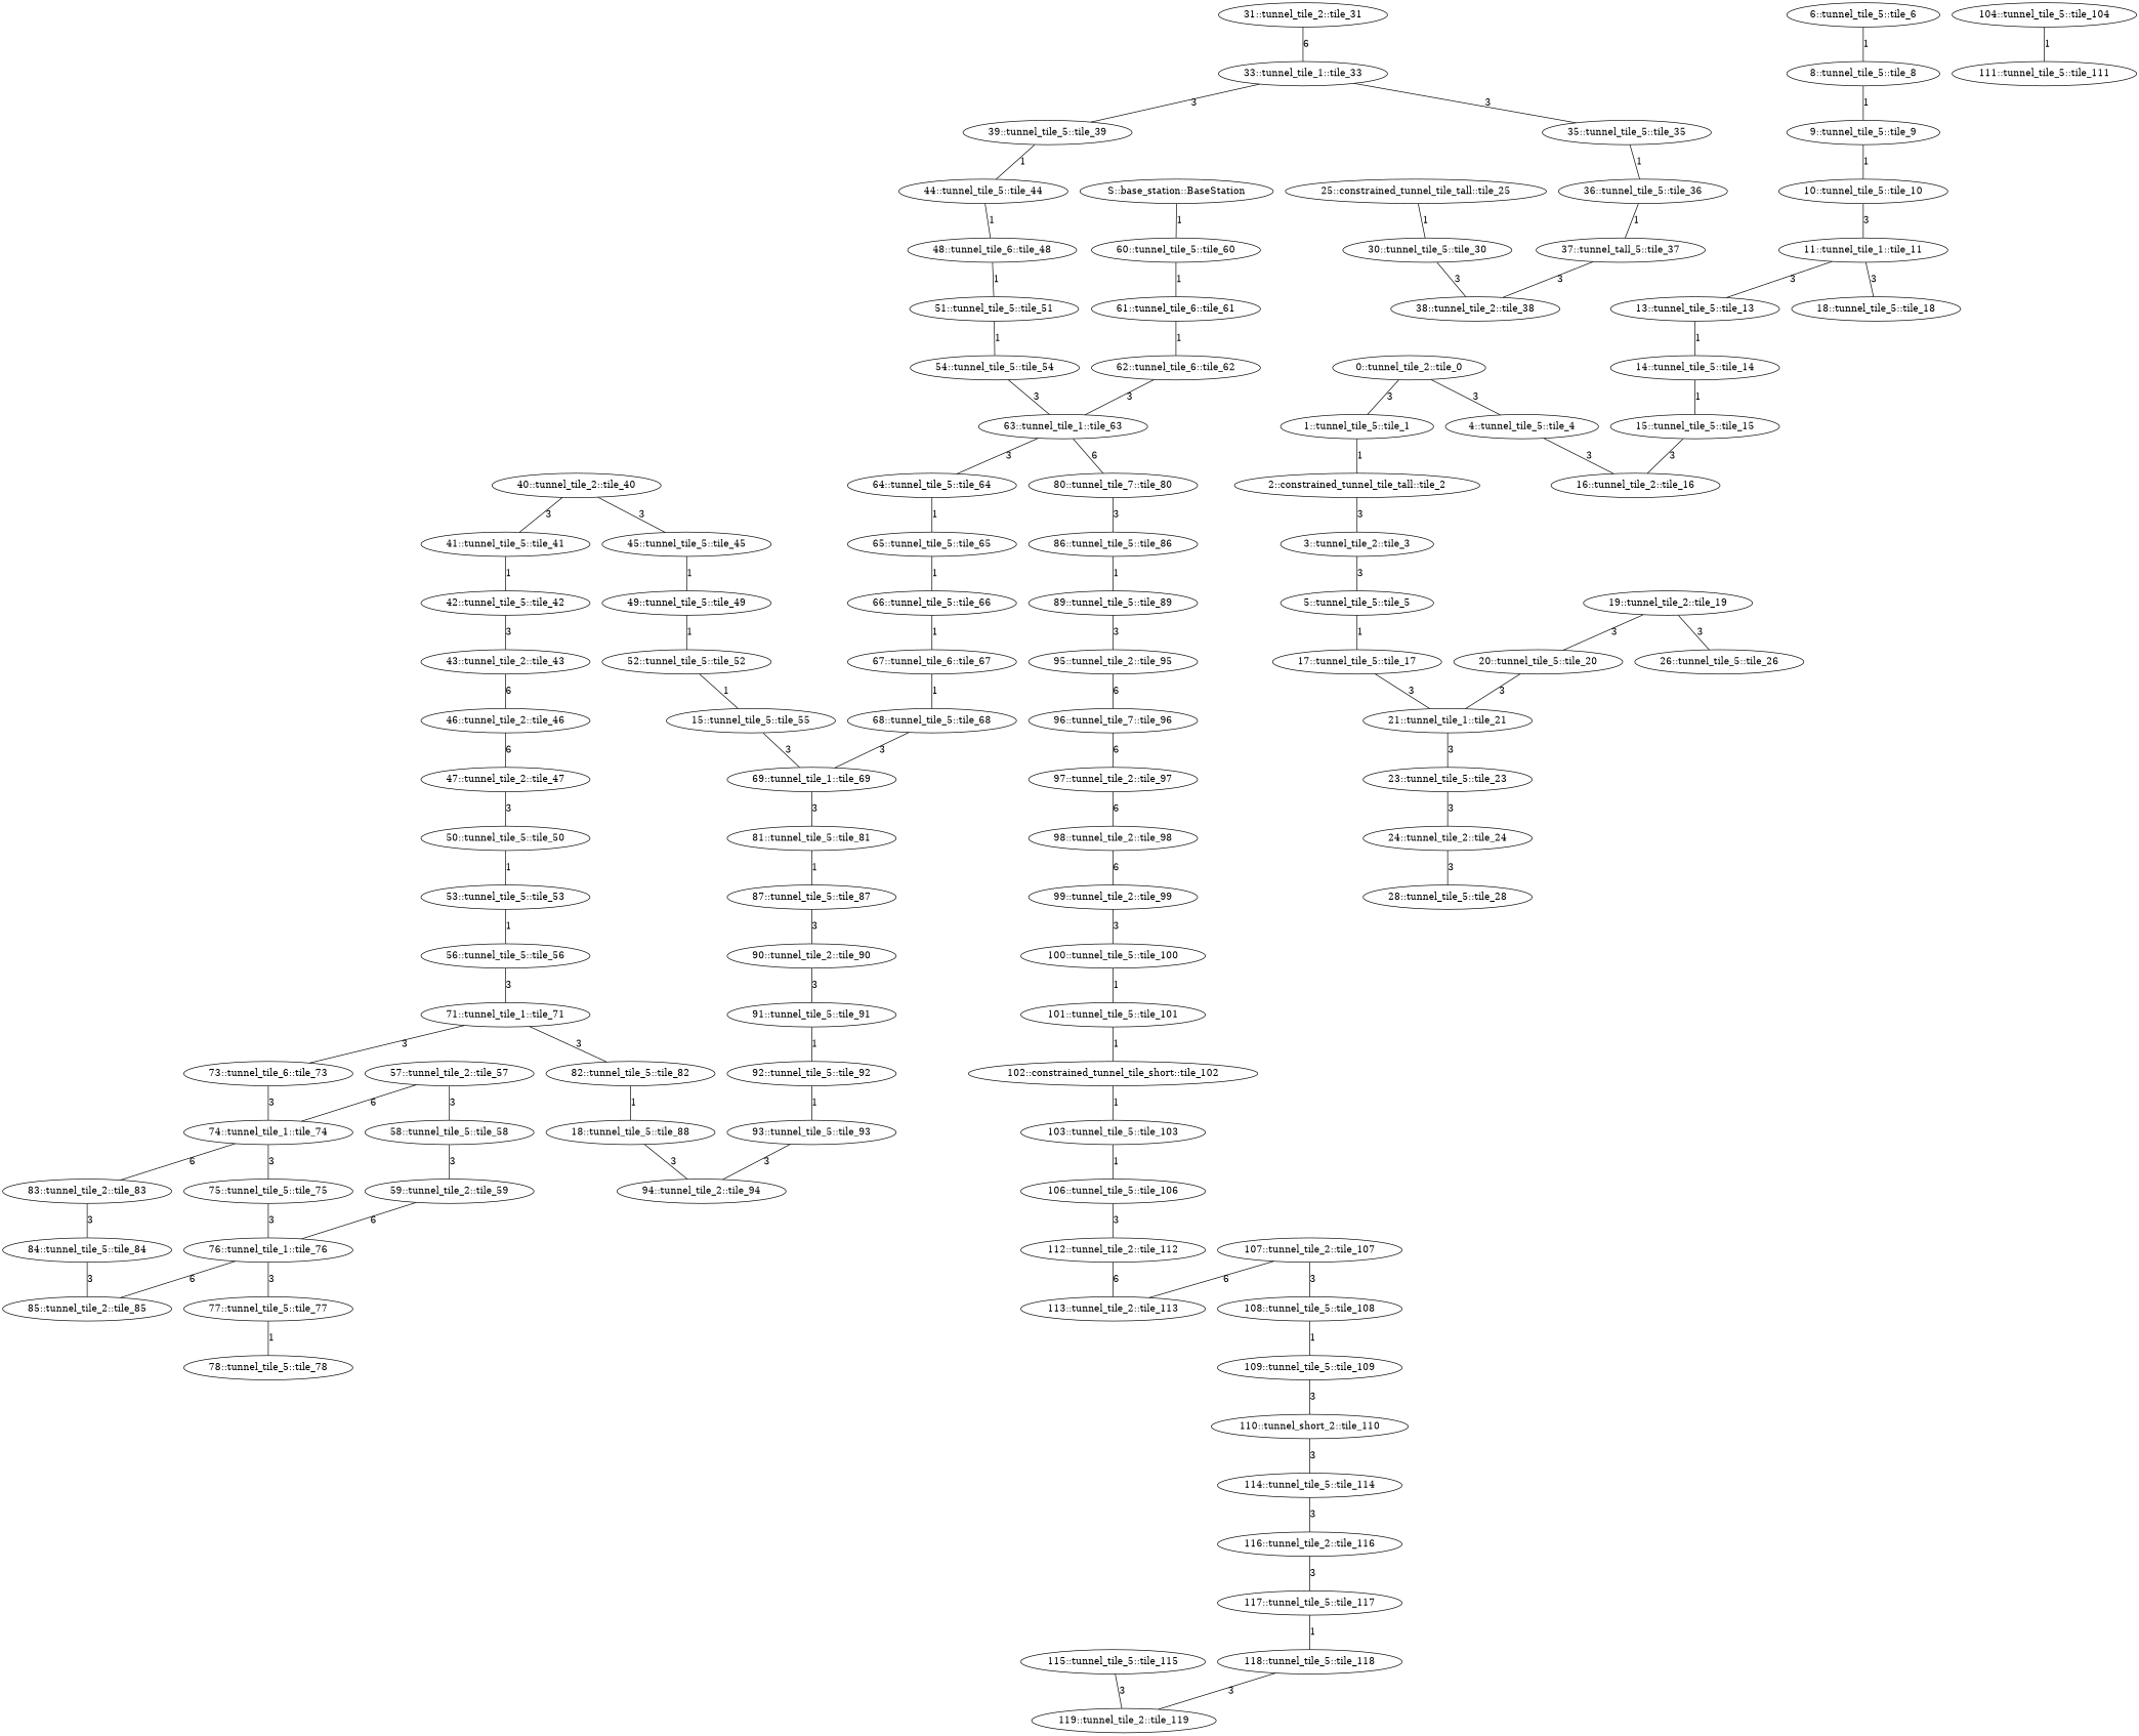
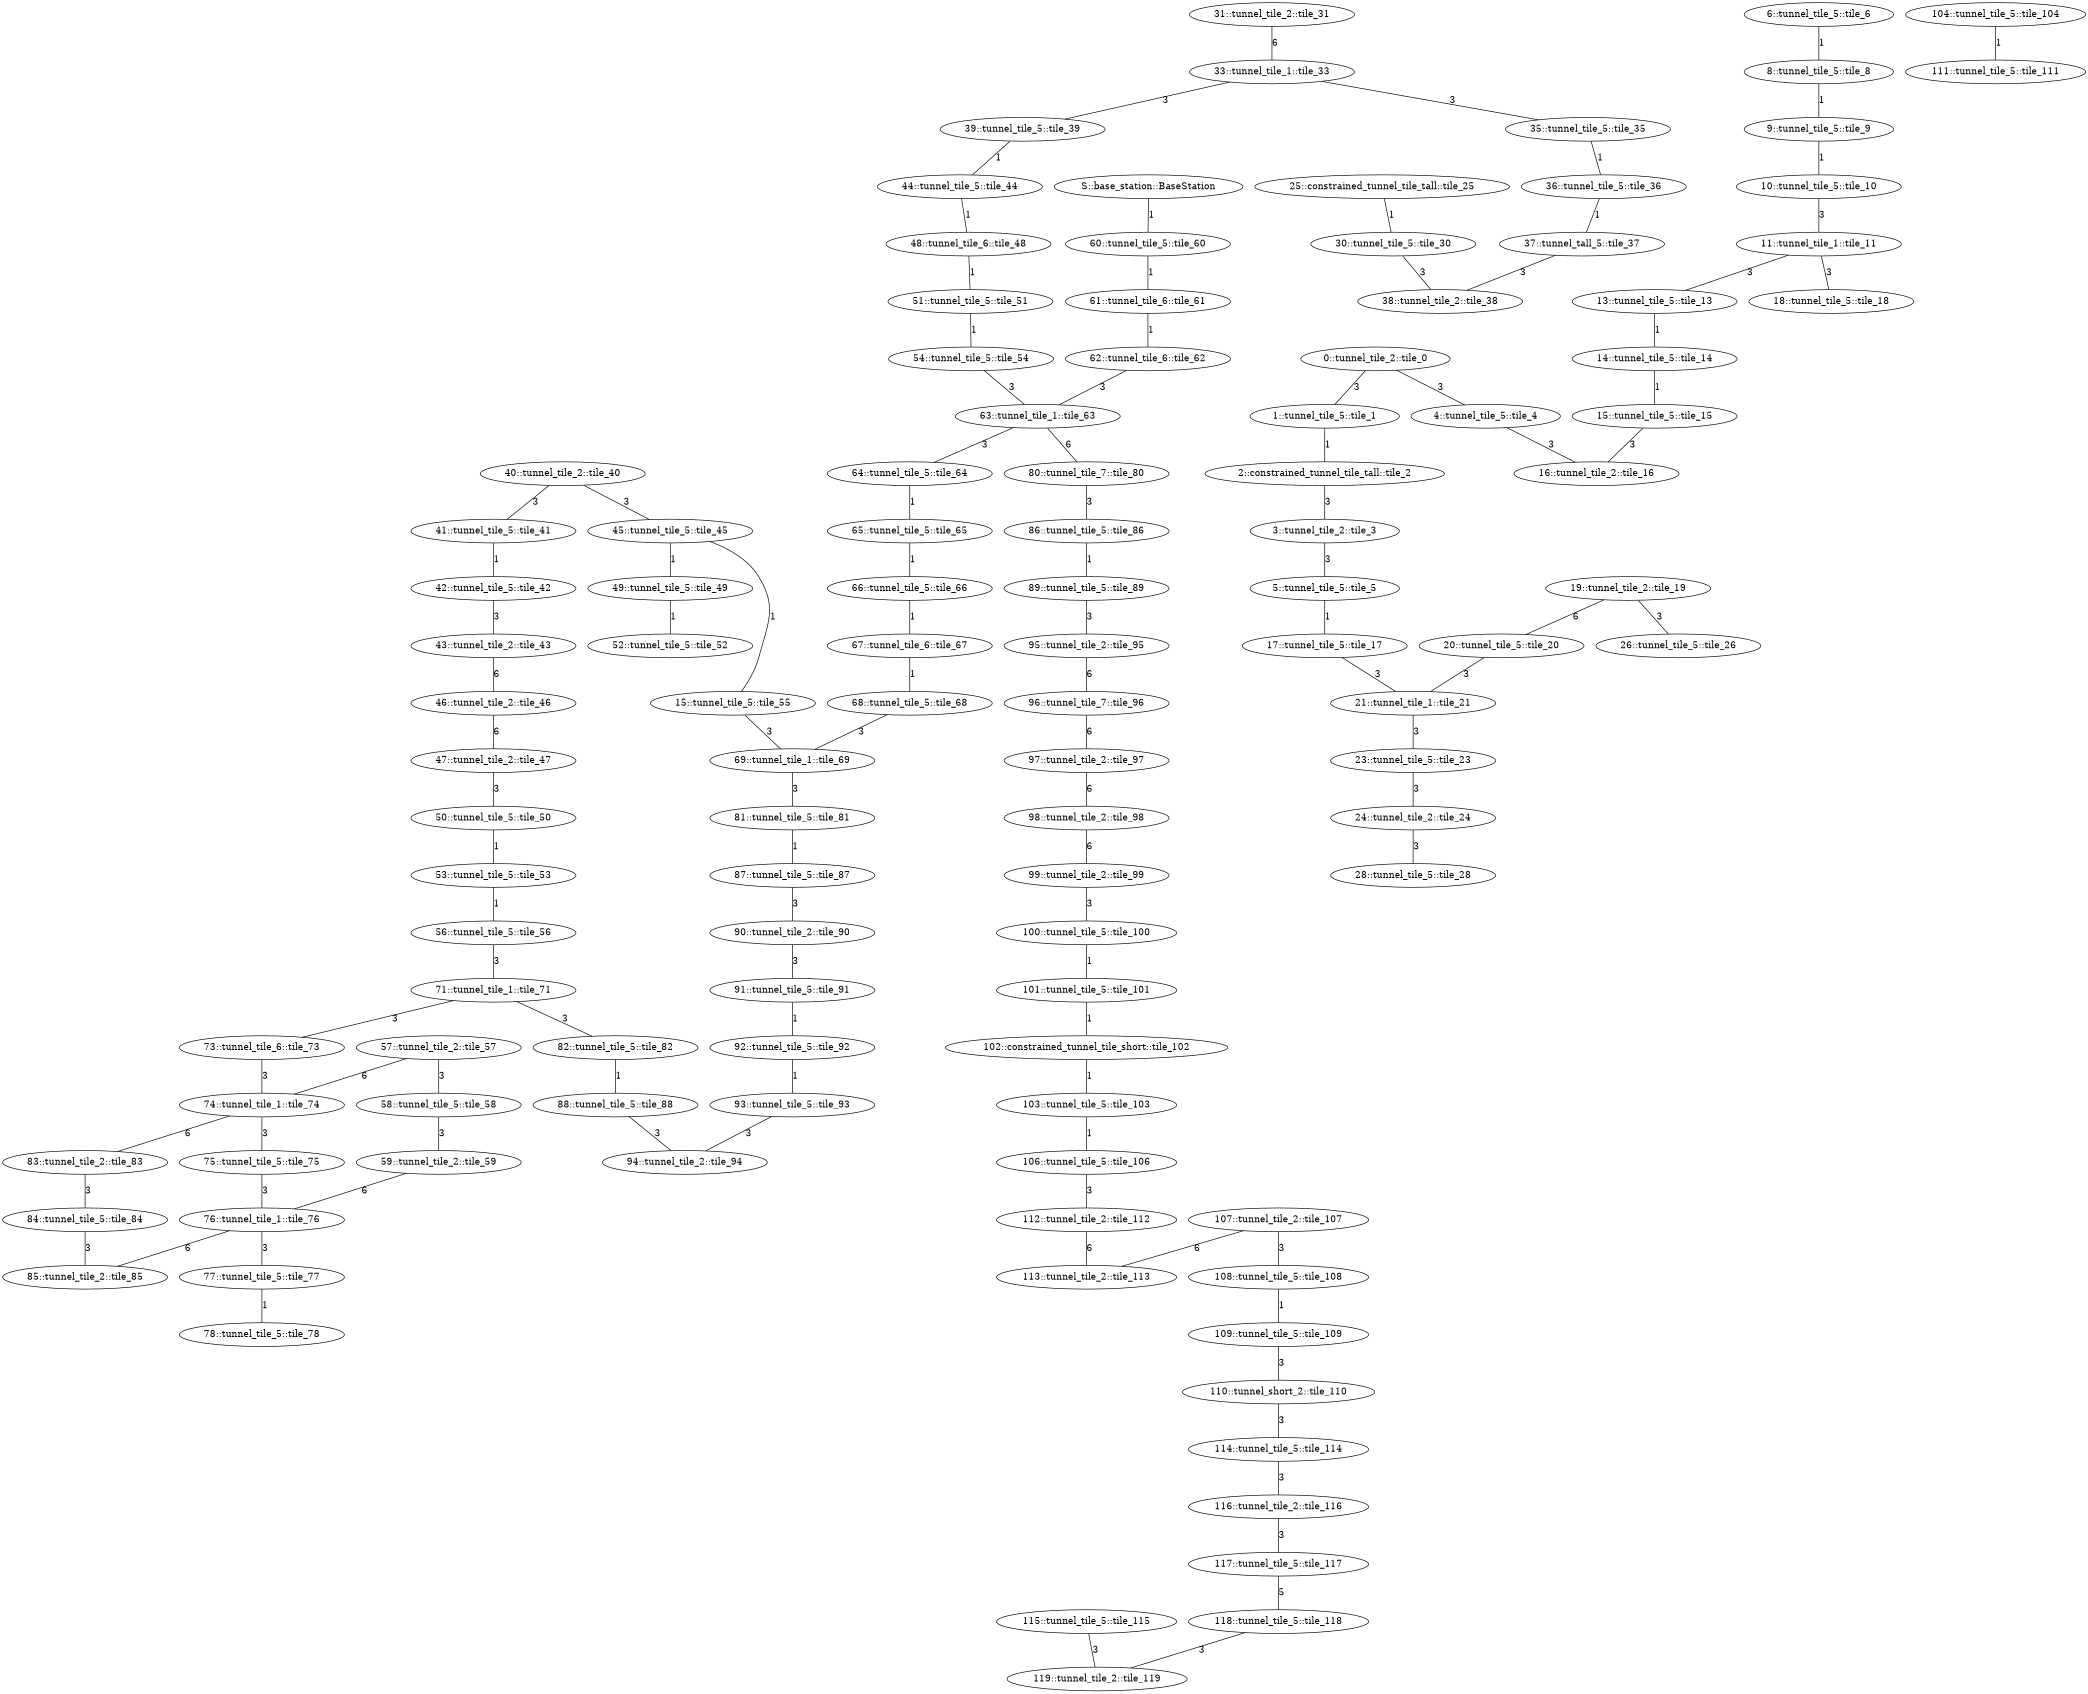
  graph {
    n1 [label="S::base_station::BaseStation"]
    n2 [label="60::tunnel_tile_5::tile_60"]
    n3 [label="61::tunnel_tile_6::tile_61"]
    n4 [label="0::tunnel_tile_2::tile_0"]
    n5 [label="1::tunnel_tile_5::tile_1"]
    n6 [label="4::tunnel_tile_5::tile_4"]
    n7 [label="2::constrained_tunnel_tile_tall::tile_2"]
    n8 [label="16::tunnel_tile_2::tile_16"]
    n9 [label="3::tunnel_tile_2::tile_3"]
    n10 [label="5::tunnel_tile_5::tile_5"]
    n11 [label="17::tunnel_tile_5::tile_17"]
    n12 [label="21::tunnel_tile_1::tile_21"]
    n13 [label="6::tunnel_tile_5::tile_6"]
    n14 [label="8::tunnel_tile_5::tile_8"]
    n15 [label="9::tunnel_tile_5::tile_9"]
    n16 [label="10::tunnel_tile_5::tile_10"]
    n17 [label="11::tunnel_tile_1::tile_11"]
    n18 [label="13::tunnel_tile_5::tile_13"]
    n19 [label="18::tunnel_tile_5::tile_18"]
    n20 [label="14::tunnel_tile_5::tile_14"]
    n21 [label="15::tunnel_tile_5::tile_15"]
    n22 [label="23::tunnel_tile_5::tile_23"]
    n23 [label="25::constrained_tunnel_tile_tall::tile_25"]
    n24 [label="30::tunnel_tile_5::tile_30"]
    n25 [label="19::tunnel_tile_2::tile_19"]
    n26 [label="20::tunnel_tile_5::tile_20"]
    n27 [label="26::tunnel_tile_5::tile_26"]
    n28 [label="24::tunnel_tile_2::tile_24"]
    n29 [label="28::tunnel_tile_5::tile_28"]
    n30 [label="38::tunnel_tile_2::tile_38"]
    n31 [label="31::tunnel_tile_2::tile_31"]
    n32 [label="33::tunnel_tile_1::tile_33"]
    n33 [label="35::tunnel_tile_5::tile_35"]
    n34 [label="39::tunnel_tile_5::tile_39"]
    n35 [label="36::tunnel_tile_5::tile_36"]
    n36 [label="44::tunnel_tile_5::tile_44"]
    n37 [label="37::tunnel_tall_5::tile_37"]
    n38 [label="48::tunnel_tile_6::tile_48"]
    n39 [label="40::tunnel_tile_2::tile_40"]
    n40 [label="41::tunnel_tile_5::tile_41"]
    n41 [label="45::tunnel_tile_5::tile_45"]
    n42 [label="42::tunnel_tile_5::tile_42"]
    n43 [label="49::tunnel_tile_5::tile_49"]
    n44 [label="43::tunnel_tile_2::tile_43"]
    n45 [label="46::tunnel_tile_2::tile_46"]
    n46 [label="47::tunnel_tile_2::tile_47"]
    n47 [label="51::tunnel_tile_5::tile_51"]
    n48 [label="52::tunnel_tile_5::tile_52"]
    n49 [label="50::tunnel_tile_5::tile_50"]
    n50 [label="53::tunnel_tile_5::tile_53"]
    n51 [label="54::tunnel_tile_5::tile_54"]
    n52 [label="15::tunnel_tile_5::tile_55"]
    n53 [label="56::tunnel_tile_5::tile_56"]
    n54 [label="63::tunnel_tile_1::tile_63"]
    n55 [label="69::tunnel_tile_1::tile_69"]
    n56 [label="71::tunnel_tile_1::tile_71"]
    n57 [label="64::tunnel_tile_5::tile_64"]
    n58 [label="80::tunnel_tile_7::tile_80"]
    n59 [label="81::tunnel_tile_5::tile_81"]
    n60 [label="73::tunnel_tile_6::tile_73"]
    n61 [label="82::tunnel_tile_5::tile_82"]
    n62 [label="57::tunnel_tile_2::tile_57"]
    n63 [label="58::tunnel_tile_5::tile_58"]
    n64 [label="74::tunnel_tile_1::tile_74"]
    n65 [label="59::tunnel_tile_2::tile_59"]
    n66 [label="75::tunnel_tile_5::tile_75"]
    n67 [label="83::tunnel_tile_2::tile_83"]
    n68 [label="76::tunnel_tile_1::tile_76"]
    n69 [label="77::tunnel_tile_5::tile_77"]
    n70 [label="85::tunnel_tile_2::tile_85"]
    n71 [label="62::tunnel_tile_6::tile_62"]
    n72 [label="65::tunnel_tile_5::tile_65"]
    n73 [label="86::tunnel_tile_5::tile_86"]
    n74 [label="66::tunnel_tile_5::tile_66"]
    n75 [label="67::tunnel_tile_6::tile_67"]
    n76 [label="68::tunnel_tile_5::tile_68"]
    n77 [label="87::tunnel_tile_5::tile_87"]
-   n78 [label="18::tunnel_tile_5::tile_88"]
+   n78 [label="88::tunnel_tile_5::tile_88"]
    n79 [label="84::tunnel_tile_5::tile_84"]
    n80 [label="78::tunnel_tile_5::tile_78"]
    n81 [label="89::tunnel_tile_5::tile_89"]
    n82 [label="90::tunnel_tile_2::tile_90"]
    n83 [label="94::tunnel_tile_2::tile_94"]
    n84 [label="95::tunnel_tile_2::tile_95"]
    n85 [label="91::tunnel_tile_5::tile_91"]
    n86 [label="96::tunnel_tile_7::tile_96"]
    n87 [label="92::tunnel_tile_5::tile_92"]
    n88 [label="93::tunnel_tile_5::tile_93"]
    n89 [label="97::tunnel_tile_2::tile_97"]
    n90 [label="98::tunnel_tile_2::tile_98"]
    n91 [label="99::tunnel_tile_2::tile_99"]
    n92 [label="100::tunnel_tile_5::tile_100"]
    n93 [label="101::tunnel_tile_5::tile_101"]
    n94 [label="102::constrained_tunnel_tile_short::tile_102"]
    n95 [label="103::tunnel_tile_5::tile_103"]
    n96 [label="106::tunnel_tile_5::tile_106"]
    n97 [label="112::tunnel_tile_2::tile_112"]
    n98 [label="104::tunnel_tile_5::tile_104"]
    n99 [label="111::tunnel_tile_5::tile_111"]
    n100 [label="113::tunnel_tile_2::tile_113"]
    n101 [label="107::tunnel_tile_2::tile_107"]
    n102 [label="108::tunnel_tile_5::tile_108"]
    n103 [label="109::tunnel_tile_5::tile_109"]
    n104 [label="110::tunnel_short_2::tile_110"]
    n105 [label="114::tunnel_tile_5::tile_114"]
    n106 [label="116::tunnel_tile_2::tile_116"]
    n107 [label="115::tunnel_tile_5::tile_115"]
    n108 [label="119::tunnel_tile_2::tile_119"]
    n109 [label="117::tunnel_tile_5::tile_117"]
    n110 [label="118::tunnel_tile_5::tile_118"]
    n1 -- n2 [label=1]
    n2 -- n3 [label=1]
    n3 -- n71 [label=1]
    n4 -- n5 [label=3]
    n4 -- n6 [label=3]
    n5 -- n7 [label=1]
    n6 -- n8 [label=3]
    n7 -- n9 [label=3]
    n9 -- n10 [label=3]
    n10 -- n11 [label=1]
    n11 -- n12 [label=3]
    n12 -- n22 [label=3]
    n13 -- n14 [label=1]
    n14 -- n15 [label=1]
    n15 -- n16 [label=1]
    n16 -- n17 [label=3]
    n17 -- n18 [label=3]
    n17 -- n19 [label=3]
    n18 -- n20 [label=1]
    n20 -- n21 [label=1]
    n21 -- n8 [label=3]
    n22 -- n28 [label=3]
    n23 -- n24 [label=1]
    n24 -- n30 [label=3]
-   n25 -- n26 [label=3]
+   n25 -- n26 [label=6]
    n25 -- n27 [label=3]
    n26 -- n12 [label=3]
    n28 -- n29 [label=3]
    n31 -- n32 [label=6]
    n32 -- n33 [label=3]
    n32 -- n34 [label=3]
    n33 -- n35 [label=1]
    n34 -- n36 [label=1]
    n35 -- n37 [label=1]
    n36 -- n38 [label=1]
    n37 -- n30 [label=3]
    n38 -- n47 [label=1]
    n39 -- n40 [label=3]
    n39 -- n41 [label=3]
    n40 -- n42 [label=1]
    n41 -- n43 [label=1]
    n42 -- n44 [label=3]
    n43 -- n48 [label=1]
    n44 -- n45 [label=6]
    n45 -- n46 [label=6]
    n46 -- n49 [label=3]
    n47 -- n51 [label=1]
-   n48 -- n52 [label=1]
+   n41 -- n52 [label=1]
    n49 -- n50 [label=1]
    n50 -- n53 [label=1]
    n51 -- n54 [label=3]
    n52 -- n55 [label=3]
    n53 -- n56 [label=3]
    n54 -- n57 [label=3]
    n54 -- n58 [label=6]
    n55 -- n59 [label=3]
    n56 -- n60 [label=3]
    n56 -- n61 [label=3]
    n57 -- n72 [label=1]
    n58 -- n73 [label=3]
    n59 -- n77 [label=1]
    n60 -- n64 [label=3]
    n61 -- n78 [label=1]
    n62 -- n63 [label=3]
    n62 -- n64 [label=6]
    n63 -- n65 [label=3]
    n64 -- n66 [label=3]
    n64 -- n67 [label=6]
    n65 -- n68 [label=6]
    n66 -- n68 [label=3]
    n67 -- n79 [label=3]
    n68 -- n69 [label=3]
    n68 -- n70 [label=6]
    n69 -- n80 [label=1]
    n71 -- n54 [label=3]
    n72 -- n74 [label=1]
    n73 -- n81 [label=1]
    n74 -- n75 [label=1]
    n75 -- n76 [label=1]
    n76 -- n55 [label=3]
    n77 -- n82 [label=3]
    n78 -- n83 [label=3]
    n79 -- n70 [label=3]
    n81 -- n84 [label=3]
    n82 -- n85 [label=3]
    n84 -- n86 [label=6]
    n85 -- n87 [label=1]
    n86 -- n89 [label=6]
    n87 -- n88 [label=1]
    n88 -- n83 [label=3]
    n89 -- n90 [label=6]
    n90 -- n91 [label=6]
    n91 -- n92 [label=3]
    n92 -- n93 [label=1]
    n93 -- n94 [label=1]
    n94 -- n95 [label=1]
    n95 -- n96 [label=1]
    n96 -- n97 [label=3]
    n97 -- n100 [label=6]
    n98 -- n99 [label=1]
    n101 -- n100 [label=6]
    n101 -- n102 [label=3]
    n102 -- n103 [label=1]
    n103 -- n104 [label=3]
    n104 -- n105 [label=3]
    n105 -- n106 [label=3]
    n106 -- n109 [label=3]
    n107 -- n108 [label=3]
-   n109 -- n110 [label=1]
+   n109 -- n110 [label=5]
    n110 -- n108 [label=3]
  }
